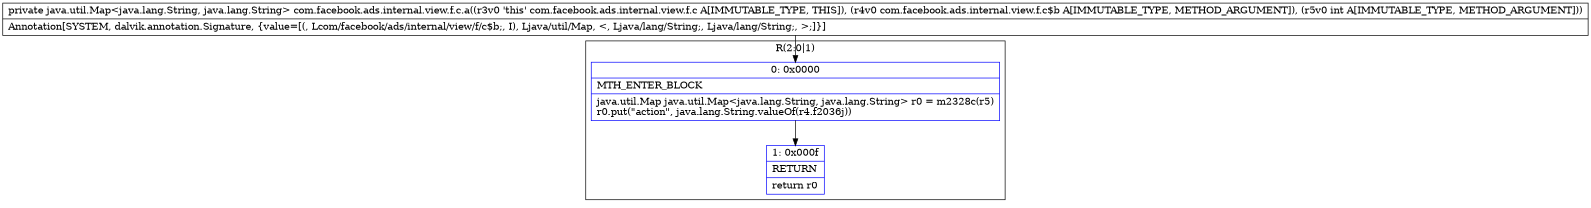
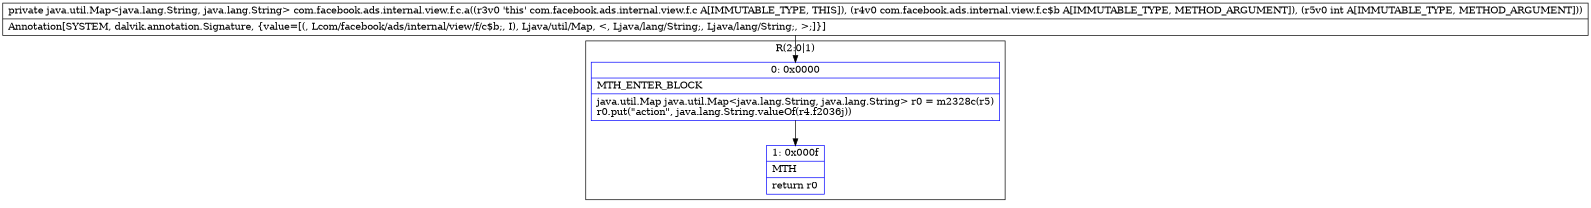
  digraph {
    node [color=blue shape=record]
    n1 [label="{0\:\ 0x0000|MTH_ENTER_BLOCK\l|java.util.Map java.util.Map\<java.lang.String, java.lang.String\> r0 = m2328c(r5)\lr0.put(\"action\", java.lang.String.valueOf(r4.f2036j))\l}"]
-   n2 [label="{1\:\ 0x000f|RETURN\l|return r0\l}"]
+   n2 [label="{1\:\ 0x000f|MTH\l|return r0\l}"]
    n3 [label="{private java.util.Map\<java.lang.String, java.lang.String\> com.facebook.ads.internal.view.f.c.a((r3v0 'this' com.facebook.ads.internal.view.f.c A[IMMUTABLE_TYPE, THIS]), (r4v0 com.facebook.ads.internal.view.f.c$b A[IMMUTABLE_TYPE, METHOD_ARGUMENT]), (r5v0 int A[IMMUTABLE_TYPE, METHOD_ARGUMENT]))  | Annotation[SYSTEM, dalvik.annotation.Signature, \{value=[(, Lcom\/facebook\/ads\/internal\/view\/f\/c$b;, I), Ljava\/util\/Map, \<, Ljava\/lang\/String;, Ljava\/lang\/String;, \>;]\}]\l}" color=""]
    subgraph cluster_1 {
      label="R(2:0|1)"
      n1
      n2
    }
    n1 -> n2
    n3 -> n1
  }
